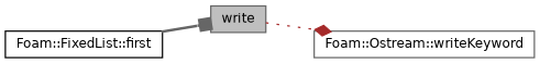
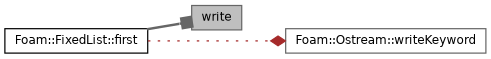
  digraph {
    fontname="DejaVu Sans"
    rankdir=LR
    node [color=gray40 fontname="DejaVu Sans" fontsize=10 shape=record]
    edge [fontname="DejaVu Sans" fontsize=10 labelfontname=FreeSans labelfontsize=10]
    n1 [fillcolor=grey75 fontcolor=black height=0.2 label=write style=filled width=0.4]
    n2 [height=0.2 label="Foam::Ostream::writeKeyword" width=0.4]
    n3 [color=black height=0.2 label="Foam::FixedList::first" width=0.4]
-   n1 -> n2 [arrowhead=diamond color=brown style=dotted]
+   n3 -> n2 [arrowhead=diamond color=brown style=dotted]
    n3 -> n1 [arrowhead=box color=gray40 style=bold]
  }
